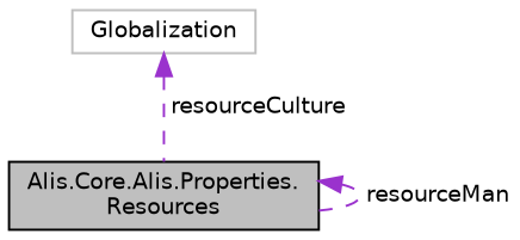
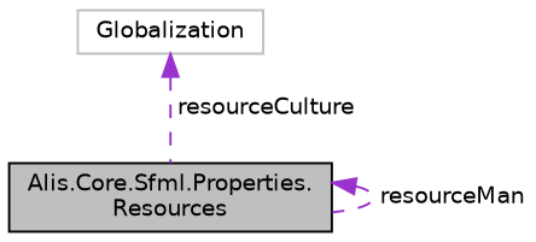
  digraph {
    node [fontname=Helvetica fontsize=10 shape=record style=filled]
    edge [color=darkorchid3 dir=back fontname=Helvetica fontsize=10 labelfontname=Helvetica labelfontsize=10 style=dashed]
-   n1 [color=black fillcolor=grey75 fontcolor=black height=0.2 label="Alis.Core.Alis.Properties.\lResources" width=0.4]
+   n1 [color=black fillcolor=grey75 fontcolor=black height=0.2 label="Alis.Core.Sfml.Properties.\lResources" width=0.4]
    n2 [color=grey75 fillcolor=white height=0.2 label=Globalization width=0.4]
    n1 -> n1 [label=" resourceMan"]
    n2 -> n1 [label=" resourceCulture"]
  }
